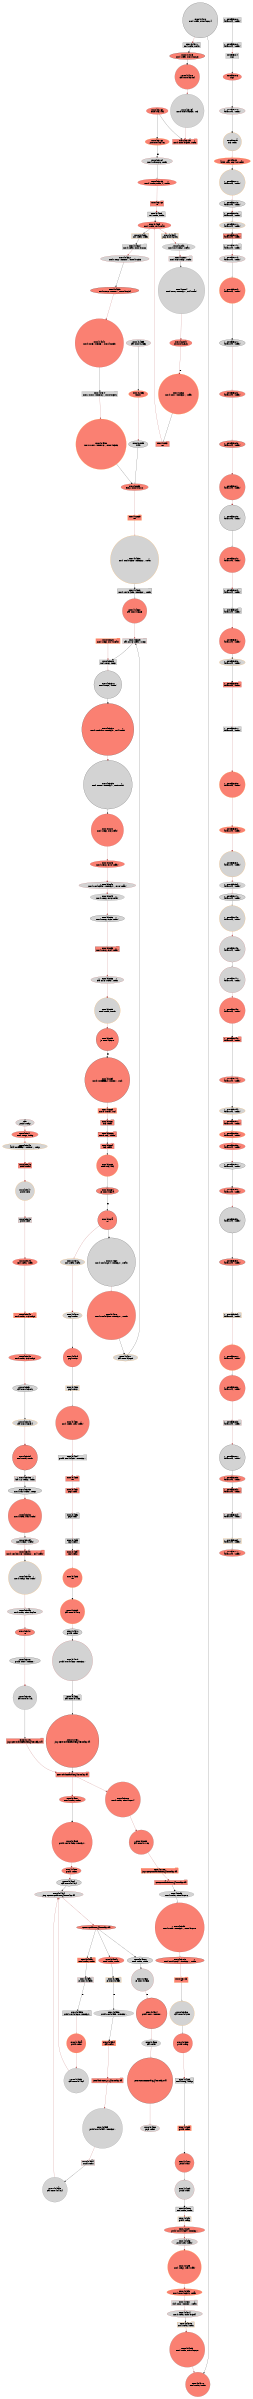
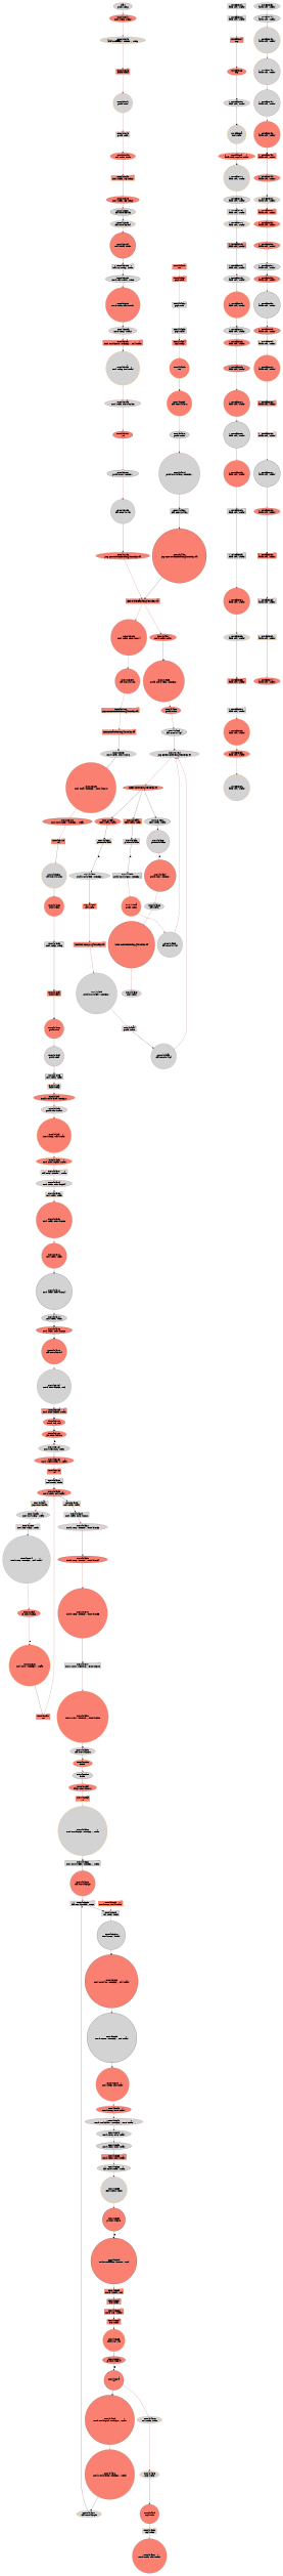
  digraph {
    node [color=gray40 fillcolor=lightgrey shape=ellipse style=filled]
    edge [arrowhead=box color=brown]
    n1 [color=brown label="start\npushl %ebp"]
    n2 [fillcolor=salmon label="0x00409c41\nmovl %esp, %ebp"]
    n3 [color=darkorange label="0x00409c43\naddl $0xffffffc4<UINT8>, %esp"]
    n4 [color=brown fillcolor=salmon label="0x00409c46\npushl %ebx" shape=folder]
    n5 [color=darkorange label="0x00409c47\npushl %esi" shape=circle]
    n6 [color=brown label="0x00409c48\npushl %edi" shape=folder]
    n7 [color=brown fillcolor=salmon label="0x00409c49\nxorl %eax, %eax"]
    n8 [color=darkorange fillcolor=salmon label="0x00409c4b\nmovl %eax, -16(%ebp)" shape=folder]
    n9 [fillcolor=salmon label="0x00409c4e\nmovl %eax, -36(%ebp)"]
    n10 [color=black label="0x00409c51\ncall 0x004030dc"]
    n11 [color=darkorange label="0x004030dc\ncall 0x00403094"]
    n12 [color=black fillcolor=salmon label="0x00403094\nxorl %edx, %edx" shape=circle]
    n13 [color=brown label="0x00403096\nleal -12(%ebp), %eax" shape=folder]
    n14 [color=black label="0x00403099\nmovl %fs:(%edx), %ecx"]
    n15 [fillcolor=salmon label="0x0040309c\nmovl %eax, %fs:(%edx)" shape=circle]
    n16 [color=brown label="0x0040309f\nmovl %ecx, (%eax)"]
    n17 [color=brown fillcolor=salmon label="0x004030a1\nmovl $0x403018<UINT32>, 0x4(%eax)" shape=folder]
    n18 [color=darkorange label="0x004030a8\nmovl %ebp, 0x8(%eax)" shape=circle]
    n19 [color=brown label="0x004030ab\nmovl %eax, 0x0040c488"]
    n20 [color=black fillcolor=salmon label="0x004030b1\nret"]
    n21 [color=black label="0x004030e1\npushl $0x0<UINT8>"]
    n22 [label="0x004030e3\ncall 0x004011fc" shape=circle]
-   n23 [fillcolor=salmon label="0x004011fc\njmp GetModuleHandleA@kernel32.dll" shape=folder]
+   n23 [fillcolor=salmon label="0x004011fc\njmp GetModuleHandleA@kernel32.dll"]
    n24 [fillcolor=salmon label="GetModuleHandleA@kernel32.dll" shape=folder]
    n25 [fillcolor=salmon label="0x004030e8\nmovl %eax, 0x0040c014" shape=circle]
    n26 [fillcolor=salmon label="0x00404587\nmovl %eax, %ebx"]
    n27 [fillcolor=salmon label="0x004030ee\ncall 0x004011ec" shape=circle]
    n28 [color=brown fillcolor=salmon label="0x00404589\npushl $0x4045dc<UINT32>" shape=circle]
    n29 [color=darkorange fillcolor=salmon label="0x004011ec\njmp GetCommandLineA@kernel32.dll" shape=folder]
    n30 [fillcolor=salmon label="GetCommandLineA@kernel32.dll" shape=folder]
    n31 [label="0x004030f3\nmovl %eax, 0x0040c01c"]
    n32 [color=brown fillcolor=salmon label="0x004030f9\nmovl $0xa<UINT32>, 0x0040c018" shape=circle]
    n33 [color=black fillcolor=salmon label="0x00403103\nmovl $0x402e34<UINT32>, %eax"]
    n34 [color=darkorange fillcolor=salmon label="0x00403108\nret" shape=folder]
    n35 [color=darkorange label="0x00409c56\ncall 0x004042e8" shape=circle]
    n36 [color=brown fillcolor=salmon label="0x004042e8\npushl %ebp" shape=circle]
    n37 [color=black label="0x004042e9\nmovl %esp, %ebp" shape=folder]
    n38 [color=darkorange fillcolor=salmon label="0x004042eb\npushl %ebx" shape=folder]
    n39 [fillcolor=salmon label="0x004042ec\npushl %esi" shape=circle]
    n40 [color=brown label="0x004042ed\npushl %edi" shape=circle]
    n41 [color=black label="0x004042ee\nxorl %eax, %eax" shape=folder]
    n42 [color=darkorange label="0x004042f0\npushl %ebp" shape=folder]
    n43 [fillcolor=salmon label="0x004042f1\npushl $0x40438a<UINT32>"]
    n44 [color=brown label="0x004042f6\npushl %fs:(%eax)"]
    n45 [color=darkorange fillcolor=salmon label="0x004042f9\nmovl %esp, %fs:(%eax)" shape=circle]
    n46 [color=darkorange fillcolor=salmon label="0x004042fc\nmovl 0x0040c3d0, %eax"]
    n47 [color=brown label="0x00404301\nshll $0x2<UINT8>, %eax" shape=folder]
    n48 [color=brown label="0x00404304\nmovl %eax, 0x0040c3d4"]
    n49 [color=darkorange label="0x00404309\nxorl %eax, %eax" shape=folder]
    n50 [fillcolor=salmon label="0x0040430b\nmovl %eax, 0x0040c020" shape=circle]
    n51 [fillcolor=salmon label="0x00404310\nxorl %eax, %eax" shape=circle]
    n52 [color=black label="0x00404312\nmovl %eax, 0x0040c024" shape=circle]
-   n53 [color=black label="0x00404317\nxorl %eax, %eax" shape=folder]
+   n53 [color=black label="0x00404317\nxorl %eax, %eax"]
    n54 [color=black fillcolor=salmon label="0x00404319\nmovl %eax, 0x0040c028"]
    n55 [fillcolor=salmon label="0x0040431e\ncall 0x00403154" shape=circle]
    n56 [label="0x00403154\nmovb 0x0040c030, %cl" shape=circle]
    n57 [color=brown fillcolor=salmon label="0x0040315a\nmovl 0x0040c3d0, %eax" shape=folder]
    n58 [color=brown fillcolor=salmon label="0x00403160\ntestb %cl, %cl"]
    n59 [color=darkorange fillcolor=salmon label="0x00403162\njne 0x0040318c"]
    n60 [color=brown label="0x00403164\nmovl %fs:0x2c, %edx"]
    n61 [color=brown fillcolor=salmon label="0x0040316b\nmovl (%edx,%eax,4), %eax"]
    n62 [fillcolor=salmon label="0x0040316e\nret" shape=folder]
    n63 [color=black label="0x00404323\nxorl %edx, %edx" shape=folder]
    n64 [color=brown fillcolor=salmon label="0x00404325\nmovl %edx, 0x4(%eax)"]
    n65 [color=darkorange label="0x0040438a\njmp 0x00402dfc" shape=folder]
    n66 [color=darkorange label="0x0040432b\nxorl %eax, %eax" shape=folder]
    n67 [label="0x00402dfc\nmovl 0x4(%esp), %eax"]
    n68 [label="0x0040432d\nmovl %eax, 0x0040c02c" shape=folder]
    n69 [color=brown label="0x00402e00\nmovl 0x8(%esp), %edx" shape=folder]
    n70 [label="0x00402e04\ntestl $0x6<UINT32>, 0x4(%eax)" shape=circle]
    n71 [color=brown fillcolor=salmon label="0x00402e0b\nje 0x00402e2c"]
    n72 [color=darkorange fillcolor=salmon label="0x00402e2c\nmovl $0x1<UINT32>, %eax" shape=circle]
    n73 [fillcolor=salmon label="0x00402e31\nret" shape=folder]
    n74 [color=brown label="0x00404332\nmovb $0x2<UINT8>, 0x0040c033"]
    n75 [color=black fillcolor=salmon label="0x00404339\nmovb $0x2<UINT8>, 0x0040c034"]
    n76 [color=brown fillcolor=salmon label="0x00404340\nmovb $0x3<UINT8>, 0x0040c035" shape=circle]
    n77 [label="0x00404347\nmovw $0x0<UINT16>, 0x0040c3dc" shape=folder]
    n78 [color=darkorange fillcolor=salmon label="0x00404350\nmovw $0x1<UINT16>, 0x0040c3ec" shape=circle]
    n79 [color=brown label="0x00404359\ncall 0x0040285c"]
    n80 [color=darkorange fillcolor=salmon label="0x0040285c\nfninit "]
    n81 [color=black label="0x0040285e\nfwait "]
    n82 [fillcolor=salmon label="0x0040285f\nfldcw 0x0040b010"]
    n83 [color=darkorange fillcolor=salmon label="0x00402865\nret" shape=folder]
    n84 [color=darkorange label="0x0040435e\nmovl $0x40c038<UINT32>, %eax" shape=circle]
    n85 [color=black label="0x00404363\nmovl $0x404398<UINT32>, %edx" shape=folder]
    n86 [fillcolor=salmon label="0x00404368\ncall 0x00403c25" shape=circle]
    n87 [color=brown label="0x00403c25\nleal 0x14c(%eax), %ecx" shape=folder]
    n88 [label="0x00403c2e\nxorl %ecx, %ecx" shape=folder]
    n89 [color=darkorange fillcolor=salmon label="0x00403c2b\nmovl %ecx, 0x14(%eax)" shape=folder]
    n90 [color=black label="0x00403c30\nmovl %ecx, (%eax)" shape=circle]
    n91 [color=black fillcolor=salmon label="0x00403c32\nmovl $0xd7b0<UINT32>, 0x4(%eax)" shape=circle]
    n92 [color=black label="0x00403c39\nmovl $0x80<UINT32>, 0x8(%eax)" shape=circle]
    n93 [color=brown fillcolor=salmon label="0x00403c40\nmovl %ecx, 0xc(%eax)" shape=circle]
    n94 [color=brown fillcolor=salmon label="0x00403c43\nmovl %ecx, 0x10(%eax)"]
    n95 [color=brown label="0x00403c46\nmovl $0x403a97<UINT32>, 0x18(%eax)"]
    n96 [label="0x00403c4d\nmovl %ecx, 0x1c(%eax)"]
    n97 [color=black label="0x00403c50\nmovl %ecx, 0x20(%eax)"]
    n98 [color=black fillcolor=salmon label="0x00403c53\nmovl %ecx, 0x24(%eax)" shape=folder]
    n99 [color=brown label="0x00403c56\nleal 0x48(%eax), %eax"]
    n100 [color=darkorange label="0x00403c59\ntestl %edx, %edx" shape=circle]
    n101 [color=black fillcolor=salmon label="0x00403c5b\nje 0x00403c78" shape=circle]
    n102 [color=black fillcolor=salmon label="0x00403c5d\nmovb $0xffffff82<UINT8>, %ch" shape=circle]
    n103 [color=darkorange fillcolor=salmon label="0x00403c5f\nmovb (%edx), %cl" shape=folder]
    n104 [color=black fillcolor=salmon label="0x00403c61\nincl %edx" shape=folder]
    n105 [color=black fillcolor=salmon label="0x00403c62\nmovb %cl, (%eax)" shape=folder]
    n106 [color=brown fillcolor=salmon label="0x00403c64\nincl %eax" shape=folder]
    n107 [color=darkorange fillcolor=salmon label="0x00403c65\ntestb %cl, %cl" shape=circle]
    n108 [color=black fillcolor=salmon label="0x00403c67\nje 0x00403c7a"]
    n109 [color=black fillcolor=salmon label="0x00403c7a\nret" shape=circle]
-   n110 [color=black label="0x0040436d\nmovl $0x40c204<UINT32>, %eax" shape=circle]
+   n110 [color=black fillcolor=salmon label="0x0040436d\nmovl $0x40c204<UINT32>, %eax" shape=circle]
    n111 [color=darkorange label="0x0040437c\nxorl %eax, %eax"]
    n112 [fillcolor=salmon label="0x00404372\nmovl $0x404398<UINT32>, %edx" shape=circle]
    n113 [color=darkorange label="0x0040437e\npopl %edx"]
    n114 [color=darkorange label="0x00404377\ncall 0x00403c25"]
    n115 [color=brown fillcolor=salmon label="0x0040437f\npopl %ecx" shape=circle]
    n116 [color=darkorange label="0x00404380\npopl %ecx" shape=folder]
    n117 [fillcolor=salmon label="0x00404381\nmovl %edx, %fs:(%eax)" shape=circle]
-   n118 [label="0x00404384\npushl $0x404391<UINT32>" shape=folder]
    n119 [fillcolor=salmon label="0x00404389\nret" shape=folder]
    n120 [fillcolor=salmon label="0x00404391\npopl %edi" shape=folder]
    n121 [color=black label="0x00404392\npopl %esi" shape=folder]
    n122 [color=black label="0x00404393\npopl %ebx" shape=folder]
    n123 [color=brown fillcolor=salmon label="0x00404394\npopl %ebp" shape=folder]
    n124 [color=darkorange fillcolor=salmon label="0x00404395\nret" shape=circle]
    n125 [color=darkorange fillcolor=salmon label="0x00409c5b\ncall 0x0040457c" shape=circle]
    n126 [color=black label="0x0040457c\npushl %ebx"]
    n127 [color=brown label="0x0040457d\npushl $0x4045cc<UINT32>" shape=circle]
    n128 [color=black label="0x00404582\ncall 0x0040445c" shape=folder]
    n129 [color=black fillcolor=salmon label="0x0040445c\njmp GetModuleHandleA@kernel32.dll" shape=circle]
    n130 [fillcolor=salmon label="0x0040458e\npushl %ebx"]
    n131 [color=black label="0x0040458f\ncall 0x00404464"]
    n132 [color=brown label="0x00404464\njmp GetProcAddress@kernel32.dll"]
    n133 [color=black fillcolor=salmon label="GetProcAddress@kernel32.dll"]
    n134 [color=brown fillcolor=salmon label="0x00404594\ntestl %eax, %eax"]
    n135 [color=darkorange fillcolor=salmon label="0x004045aa\ntestl %eax, %eax" shape=folder]
    n136 [color=black label="0x004045c0\ntestl %eax, %eax"]
    n137 [color=darkorange label="0x00404596\nje 0x0040459f" shape=folder]
    n138 [color=brown label="0x004045ac\nje 0x004045b5" shape=folder]
    n139 [color=brown label="0x004045c2\nje 0x004045c8" shape=circle]
    n140 [label="0x00404598\npushl $0x4045f0<UINT32>"]
    n141 [color=darkorange fillcolor=salmon label="0x0040459d\ncall %eax" shape=folder]
    n142 [fillcolor=salmon label="SetDllDirectoryW@kernel32.dll" shape=folder]
    n143 [label="0x0040459f\npushl $0x4045f4<UINT32>" shape=circle]
    n144 [color=brown label="0x004045a4\npushl %ebx" shape=folder]
    n145 [label="0x004045a5\ncall 0x00404464" shape=circle]
    n146 [color=black label="0x004045b5\npushl $0x404608<UINT32>" shape=folder]
    n147 [color=darkorange fillcolor=salmon label="0x004045ba\npushl %ebx" shape=circle]
    n148 [label="0x004045bb\ncall 0x00404464" shape=circle]
    n149 [color=black fillcolor=salmon label="0x004045c4\npushl $0x1<UINT8>" shape=circle]
    n150 [label="0x004045c6\ncall %eax"]
    n151 [color=black fillcolor=salmon label="SetProcessDEPPolicy@kernel32.dll" shape=circle]
    n152 [color=brown label="0x004045c8\npopl %ebx"]
    n153 [label="0x7efde000\naddb %al, (%eax)" shape=folder]
    n154 [label="0x7efde002\naddb %al, (%eax)" shape=folder]
-   n155 [label="0x7efde004\nnop " shape=folder]
+   n155 [fillcolor=salmon label="0x7efde004\nnop " shape=folder]
    n156 [color=brown fillcolor=salmon label="0x7efde006\nnop "]
    n157 [color=brown label="0x7efde008\naddb %al, (%eax)"]
    n158 [color=darkorange label="0x7efde00a\nincl %eax" shape=circle]
-   n159 [color=darkorange fillcolor=salmon label="0x7dll00b\naddb %ah, 0x241e(%eax)"]
+   n159 [color=darkorange fillcolor=salmon label="0x7efde00b\naddb %ah, 0x241e(%eax)"]
    n160 [color=darkorange label="0x7efde011\naddb %al, (%eax)" shape=circle]
    n161 [color=black label="0x7efde013\naddb %al, (%eax)"]
    n162 [color=black label="0x7efde015\naddb %al, (%eax)" shape=folder]
    n163 [color=darkorange label="0x7efde017\naddb %al, (%eax)"]
    n164 [color=black fillcolor=salmon label="0x7efde019\naddb %al, (%eax)" shape=folder]
    n165 [color=black label="0x7efde01b\naddb %al, (%eax)" shape=folder]
    n166 [color=brown label="0x7efde01d\naddb %al, (%eax)"]
    n167 [color=darkorange fillcolor=salmon label="0x7efde01f\naddb %al, (%eax)" shape=circle]
    n168 [color=black label="0x7efde021\naddb %al, (%eax)"]
    n169 [fillcolor=salmon label="0x7efde023\naddb %al, (%eax)"]
    n170 [color=black fillcolor=salmon label="0x7efde025\naddb %al, (%eax)"]
    n171 [fillcolor=salmon label="0x7efde027\naddb %al, (%eax)" shape=circle]
    n172 [color=black label="0x7efde029\naddb %al, (%eax)" shape=circle]
    n173 [fillcolor=salmon label="0x7efde02b\naddb %al, (%eax)" shape=circle]
    n174 [color=black label="0x7efde02d\naddb %al, (%eax)" shape=folder]
    n175 [color=black label="0x7efde02f\naddb %al, (%eax)" shape=folder]
    n176 [color=brown fillcolor=salmon label="0x7efde031\naddb %al, (%eax)" shape=circle]
    n177 [color=darkorange label="0x7efde033\naddb %al, (%eax)"]
    n178 [color=brown fillcolor=salmon label="0x7efde035\naddb %al, (%eax)" shape=folder]
    n179 [label="0x7efde037\naddb %al, (%eax)" shape=folder]
    n180 [color=darkorange fillcolor=salmon label="0x7efde039\naddb %al, (%eax)" shape=circle]
    n181 [color=darkorange fillcolor=salmon label="0x7efde03b\naddb %al, (%eax)"]
    n182 [color=darkorange label="0x7efde03d\naddb %al, (%eax)" shape=circle]
    n183 [label="0x7efde03f\naddb %al, (%eax)"]
    n184 [color=black label="0x7efde041\naddb %al, (%eax)"]
    n185 [color=darkorange label="0x7efde043\naddb %al, (%eax)" shape=circle]
    n186 [color=brown label="0x7efde045\naddb %al, (%eax)" shape=circle]
    n187 [color=brown label="0x7efde047\naddb %al, (%eax)" shape=circle]
    n188 [color=brown fillcolor=salmon label="0x7efde049\naddb %al, (%eax)" shape=circle]
    n189 [fillcolor=salmon label="0x7efde04b\naddb %al, (%eax)" shape=folder]
    n190 [fillcolor=salmon label="0x7efde04d\naddb %al, (%eax)"]
    n191 [color=darkorange label="0x7efde04f\naddb %al, (%eax)"]
    n192 [fillcolor=salmon label="0x7efde051\naddb %al, (%eax)" shape=folder]
    n193 [color=darkorange fillcolor=salmon label="0x7efde053\naddb %al, (%eax)"]
    n194 [color=brown fillcolor=salmon label="0x7efde055\naddb %al, (%eax)"]
    n195 [color=black label="0x7efde057\naddb %al, (%eax)"]
    n196 [fillcolor=salmon label="0x7efde059\naddb %al, (%eax)"]
    n197 [color=black label="0x7efde05b\naddb %al, (%eax)" shape=circle]
    n198 [color=black fillcolor=salmon label="0x7efde05d\naddb %al, (%eax)"]
    n199 [color=darkorange label="0x7efde05f\naddb %al, (%eax)" shape=folder]
    n200 [color=darkorange fillcolor=salmon label="0x7efde061\naddb %al, (%eax)" shape=circle]
-   n201 [color=brown fillcolor=salmon label="0x7efde063\naddb %al, (%eax)" shape=circle]
+   n201 [color=brown fillcolor=salmon label="0x7efde063\naddb %al, (%eax)" shape=folder]
    n202 [color=brown label="0x7efde065\naddb %al, (%eax)" shape=folder]
    n203 [color=black label="0x7efde067\naddb %al, (%eax)" shape=circle]
    n204 [fillcolor=salmon label="0x7efde069\naddb %al, (%eax)"]
    n205 [color=black fillcolor=salmon label="0x7efde06b\naddb %al, (%eax)" shape=folder]
    n206 [color=brown label="0x7efde06d\naddb %al, (%eax)" shape=folder]
    n207 [color=darkorange label="0x7efde06f\naddb %al, (%eax)" shape=folder]
    n208 [fillcolor=salmon label="0x7efde071\naddb %al, (%eax)"]
    n1 -> n2 [arrowhead=diamond]
    n2 -> n3 [arrowhead=diamond]
    n3 -> n4
    n4 -> n5
    n5 -> n6
    n6 -> n7
    n7 -> n8 [arrowhead=diamond]
    n8 -> n9 [arrowhead=odot color=black]
    n9 -> n10 [arrowhead=diamond]
    n10 -> n11 [arrowhead=diamond color=black]
    n11 -> n12
    n12 -> n13 [arrowhead=diamond color=black]
    n13 -> n14 [arrowhead=diamond color=black]
    n14 -> n15
    n15 -> n16 [arrowhead=diamond color=black]
    n16 -> n17
    n17 -> n18 [arrowhead=diamond color=black]
    n18 -> n19 [arrowhead=odot]
    n19 -> n20 [arrowhead=diamond]
    n20 -> n21 [arrowhead=odot]
    n21 -> n22
    n22 -> n23 [arrowhead=diamond color=black]
    n23 -> n24
    n24 -> n25 [arrowhead=diamond]
    n24 -> n26
    n25 -> n27
    n26 -> n28 [color=black]
    n27 -> n29 [arrowhead=odot]
    n28 -> n130
    n29 -> n30
    n30 -> n31 [color=black]
    n31 -> n32 [arrowhead=odot color=black]
    n32 -> n33 [arrowhead=odot]
    n33 -> n34 [arrowhead=odot]
    n34 -> n35 [arrowhead=odot color=black]
    n35 -> n36 [arrowhead=odot color=black]
    n36 -> n37
    n37 -> n38 [arrowhead=diamond color=black]
    n38 -> n39 [color=black]
    n39 -> n40 [arrowhead=odot color=black]
    n40 -> n41 [color=black]
    n41 -> n42 [arrowhead=diamond]
    n42 -> n43
    n43 -> n44 [arrowhead=diamond]
    n44 -> n45
    n45 -> n46
    n46 -> n47 [arrowhead=odot]
    n47 -> n48 [arrowhead=odot]
    n48 -> n49 [arrowhead=diamond color=black]
    n49 -> n50
    n50 -> n51 [arrowhead=diamond]
-   n52 -> n51 [arrowhead=diamond color=black]
+   n51 -> n52 [arrowhead=diamond color=black]
    n52 -> n53
    n53 -> n54 [color=black]
    n54 -> n55 [color=black]
    n55 -> n56 [arrowhead=diamond]
    n56 -> n57
-   n58 -> n57 [color=black]
+   n57 -> n58 [color=black]
    n58 -> n59 [color=black]
    n59 -> n60 [arrowhead=diamond color=black label=F]
    n60 -> n61 [arrowhead=odot color=black]
    n61 -> n62 [arrowhead=odot]
    n62 -> n63
    n63 -> n64 [color=black]
    n64 -> n65 [arrowhead=diamond]
    n64 -> n66 [arrowhead=diamond color=black]
    n65 -> n67 [arrowhead=diamond]
    n66 -> n68 [arrowhead=diamond color=black]
    n67 -> n69 [arrowhead=diamond]
    n68 -> n74 [arrowhead=diamond]
    n69 -> n70 [arrowhead=diamond color=black]
    n70 -> n71
    n71 -> n72 [label=T]
    n72 -> n73 [arrowhead=odot color=black]
    n73 -> n64 [arrowhead=odot]
    n74 -> n75 [arrowhead=diamond color=black]
    n75 -> n76
    n76 -> n77 [color=black]
    n77 -> n78 [arrowhead=diamond]
-   n78 -> n82 [color=black]
+   n78 -> n79 [color=black]
    n79 -> n80 [arrowhead=diamond color=black]
    n80 -> n81 [arrowhead=diamond]
    n81 -> n82 [arrowhead=odot color=black]
    n82 -> n83 [arrowhead=odot]
    n83 -> n84 [arrowhead=odot]
    n84 -> n85 [color=black]
    n85 -> n86 [arrowhead=odot color=black]
    n86 -> n87 [arrowhead=diamond]
    n87 -> n88 [color=black]
    n88 -> n90 [arrowhead=odot]
    n89 -> n88 [arrowhead=diamond]
    n90 -> n91 [color=black]
    n91 -> n92
    n92 -> n93 [arrowhead=diamond color=black]
    n93 -> n94 [arrowhead=diamond]
    n94 -> n95
    n95 -> n96
    n96 -> n97 [arrowhead=diamond]
    n97 -> n98 [arrowhead=odot]
    n98 -> n99 [arrowhead=diamond]
    n99 -> n100
    n100 -> n101
    n101 -> n102 [color=black label=F]
    n102 -> n103 [arrowhead=diamond]
    n103 -> n104 [arrowhead=diamond]
    n104 -> n105 [arrowhead=odot color=black]
    n105 -> n106 [arrowhead=diamond color=black]
    n106 -> n107 [arrowhead=diamond color=black]
    n107 -> n108 [arrowhead=odot color=black]
    n108 -> n109 [arrowhead=diamond color=black label=F]
    n109 -> n110 [color=black]
    n109 -> n111 [arrowhead=odot]
    n110 -> n112 [arrowhead=odot]
    n111 -> n113
    n112 -> n114 [color=black]
    n113 -> n115 [arrowhead=diamond color=black]
    n114 -> n87 [arrowhead=diamond color=black]
    n115 -> n116 [arrowhead=odot color=black]
    n116 -> n117 [arrowhead=odot color=black]
-   n117 -> n118 [arrowhead=diamond]
-   n118 -> n119
    n119 -> n120 [arrowhead=odot]
    n120 -> n121 [arrowhead=odot]
    n121 -> n122 [arrowhead=odot]
    n122 -> n123 [arrowhead=diamond color=black]
    n123 -> n124 [arrowhead=odot]
    n124 -> n125 [color=black]
    n125 -> n126 [arrowhead=odot]
    n126 -> n127 [arrowhead=diamond color=black]
    n127 -> n128 [color=black]
    n128 -> n129 [arrowhead=diamond color=black]
    n129 -> n24 [color=black]
    n130 -> n131
    n131 -> n132 [arrowhead=diamond color=black]
    n132 -> n133 [arrowhead=diamond]
    n133 -> n134 [arrowhead=diamond color=black]
    n133 -> n135 [arrowhead=diamond color=black]
    n133 -> n136 [arrowhead=diamond color=black]
    n134 -> n137 [color=black]
    n135 -> n138 [color=black]
    n136 -> n139 [arrowhead=diamond color=black]
    n137 -> n140 [arrowhead=diamond color=black label=F]
    n138 -> n146 [arrowhead=diamond color=black label=T]
    n139 -> n149 [arrowhead=odot label=F]
    n140 -> n141 [color=black]
    n141 -> n142
    n142 -> n143 [arrowhead=diamond]
    n143 -> n144 [arrowhead=odot]
    n144 -> n145 [arrowhead=diamond color=black]
    n145 -> n132 [arrowhead=diamond]
    n146 -> n147 [arrowhead=odot]
    n147 -> n148 [arrowhead=diamond]
    n148 -> n132 [arrowhead=diamond]
    n149 -> n150 [arrowhead=odot]
    n150 -> n151 [arrowhead=odot]
    n151 -> n152 [arrowhead=odot]
    n153 -> n154 [arrowhead=odot color=black]
    n154 -> n155 [arrowhead=diamond]
    n155 -> n156 [arrowhead=diamond color=black]
    n156 -> n157 [color=black]
    n157 -> n158 [color=black]
    n158 -> n159 [arrowhead=odot]
    n159 -> n160 [color=black]
    n160 -> n161 [arrowhead=odot]
    n161 -> n162
    n162 -> n163 [arrowhead=odot color=black]
    n163 -> n164 [color=black]
    n164 -> n165 [arrowhead=odot color=black]
    n165 -> n166
    n166 -> n167 [arrowhead=odot color=black]
    n167 -> n168 [color=black]
    n168 -> n169 [arrowhead=odot]
    n169 -> n170 [arrowhead=odot]
    n170 -> n171
    n171 -> n172
    n172 -> n173 [arrowhead=odot color=black]
    n173 -> n174
    n174 -> n175 [arrowhead=odot color=black]
    n175 -> n176
    n176 -> n177 [arrowhead=diamond color=black]
    n177 -> n178 [color=black]
    n178 -> n179 [arrowhead=odot]
    n179 -> n180
    n180 -> n181
    n181 -> n182
-   n182 -> n183 [arrowhead=diamond]
    n183 -> n184 [arrowhead=odot]
    n184 -> n185 [arrowhead=odot color=black]
    n185 -> n186 [arrowhead=diamond]
    n186 -> n187 [arrowhead=odot color=black]
    n187 -> n188 [arrowhead=diamond]
    n188 -> n189 [color=black]
    n189 -> n190 [arrowhead=odot color=black]
    n190 -> n191 [color=black]
    n191 -> n192 [color=black]
    n192 -> n193 [arrowhead=odot color=black]
    n193 -> n194 [arrowhead=odot]
    n194 -> n195
    n195 -> n196 [color=black]
    n196 -> n197 [arrowhead=diamond]
    n197 -> n198 [arrowhead=diamond color=black]
    n198 -> n199 [arrowhead=odot color=black]
    n199 -> n200 [arrowhead=odot]
    n200 -> n201 [arrowhead=odot color=black]
    n201 -> n202 [arrowhead=odot]
    n202 -> n203 [arrowhead=diamond]
    n203 -> n204 [arrowhead=odot color=black]
    n204 -> n205 [color=black]
    n205 -> n206 [arrowhead=diamond color=black]
    n206 -> n207 [arrowhead=odot color=black]
    n207 -> n208 [arrowhead=odot color=black]
  }
